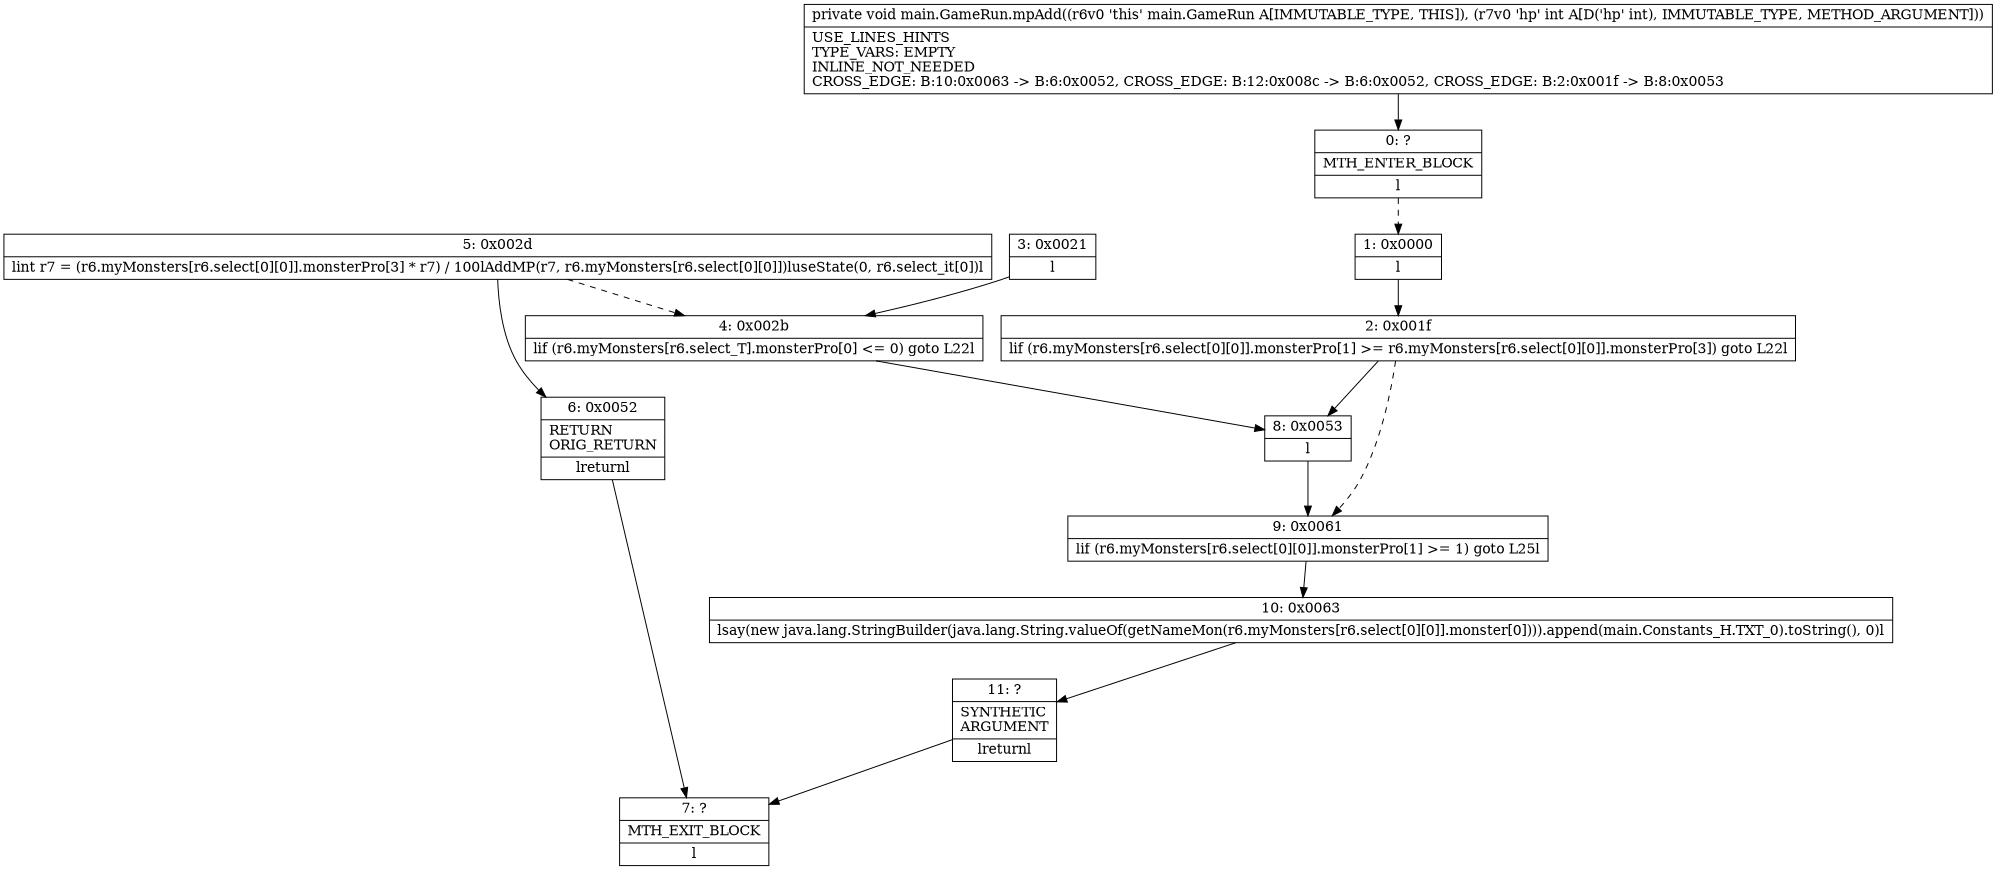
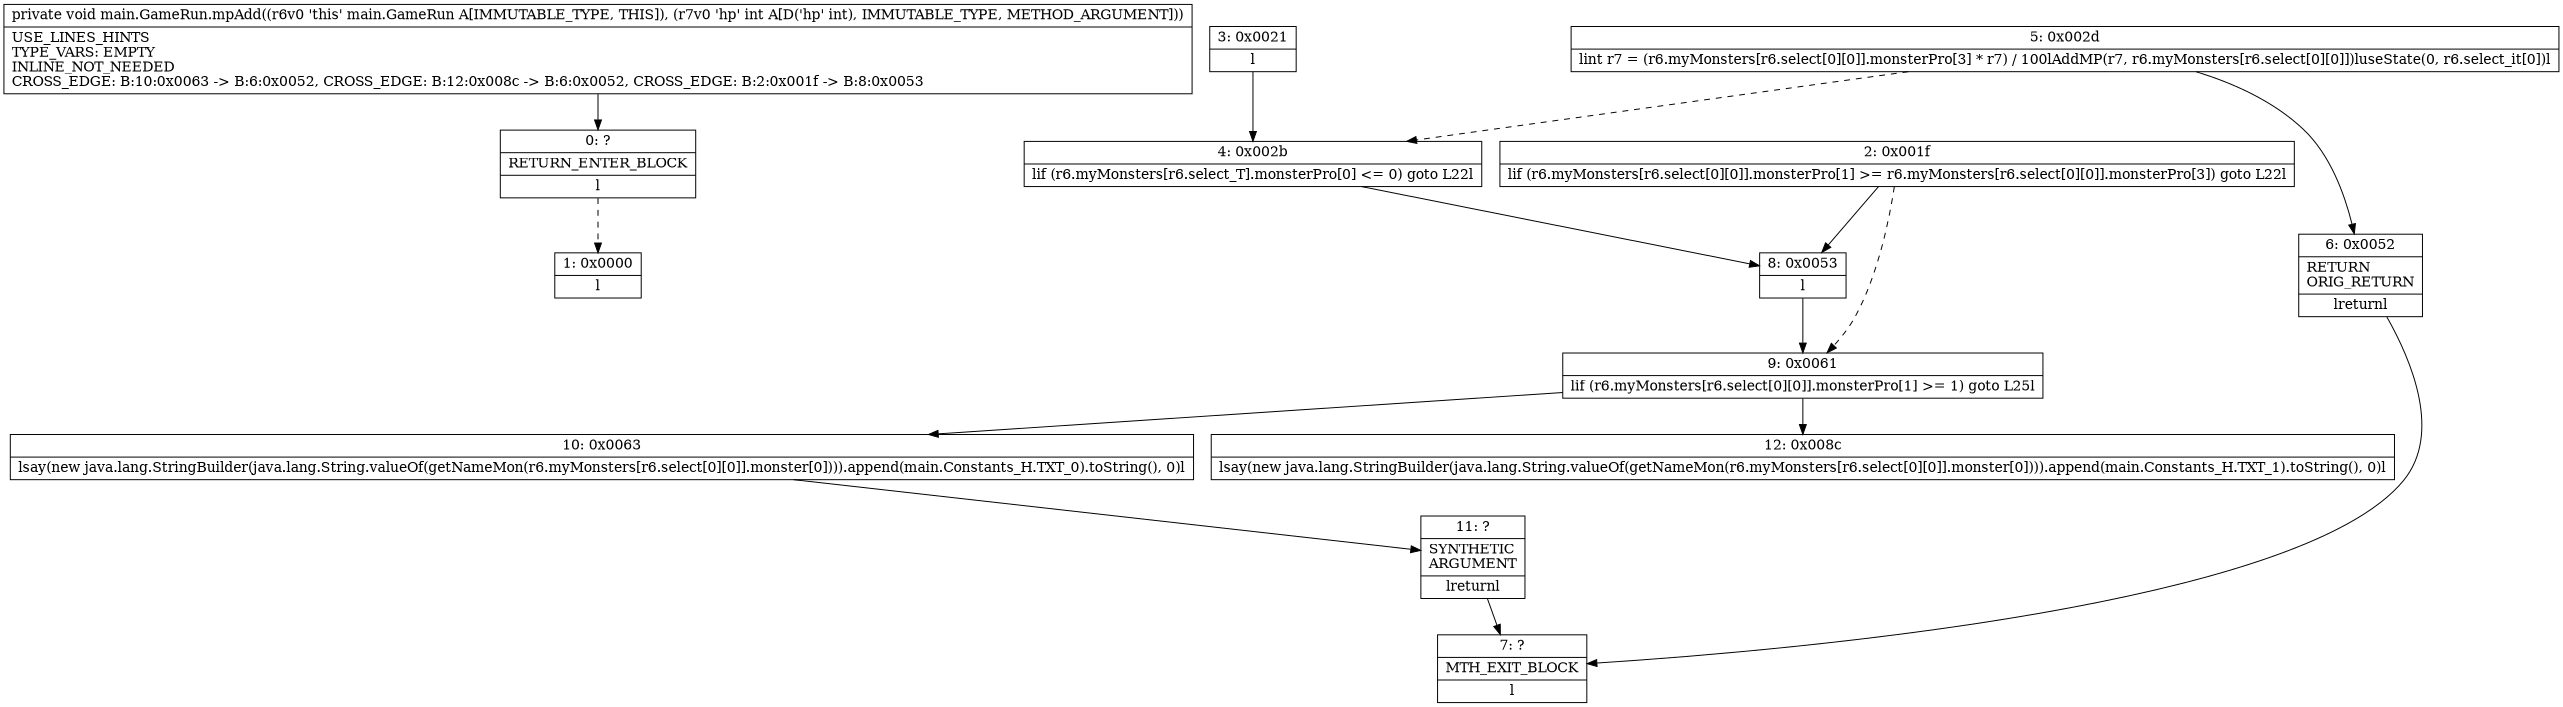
  digraph {
    node [shape=record]
-   n1 [label="{0\:\ ?|MTH_ENTER_BLOCK\l|l}"]
+   n1 [label="{0\:\ ?|RETURN_ENTER_BLOCK\l|l}"]
    n2 [label="{1\:\ 0x0000|l}"]
    n3 [label="{2\:\ 0x001f|lif (r6.myMonsters[r6.select[0][0]].monsterPro[1] \>= r6.myMonsters[r6.select[0][0]].monsterPro[3]) goto L22l}"]
    n4 [label="{8\:\ 0x0053|l}"]
    n5 [label="{9\:\ 0x0061|lif (r6.myMonsters[r6.select[0][0]].monsterPro[1] \>= 1) goto L25l}"]
    n6 [label="{3\:\ 0x0021|l}"]
    n7 [label="{4\:\ 0x002b|lif (r6.myMonsters[r6.select_T].monsterPro[0] \<= 0) goto L22l}"]
    n8 [label="{5\:\ 0x002d|lint r7 = (r6.myMonsters[r6.select[0][0]].monsterPro[3] * r7) \/ 100lAddMP(r7, r6.myMonsters[r6.select[0][0]])luseState(0, r6.select_it[0])l}"]
    n9 [label="{6\:\ 0x0052|RETURN\lORIG_RETURN\l|lreturnl}"]
    n10 [label="{7\:\ ?|MTH_EXIT_BLOCK\l|l}"]
    n11 [label="{10\:\ 0x0063|lsay(new java.lang.StringBuilder(java.lang.String.valueOf(getNameMon(r6.myMonsters[r6.select[0][0]].monster[0]))).append(main.Constants_H.TXT_0).toString(), 0)l}"]
+   n12 [label="{12\:\ 0x008c|lsay(new java.lang.StringBuilder(java.lang.String.valueOf(getNameMon(r6.myMonsters[r6.select[0][0]].monster[0]))).append(main.Constants_H.TXT_1).toString(), 0)l}"]
    n13 [label="{11\:\ ?|SYNTHETIC\lARGUMENT\l|lreturnl}"]
    n14 [label="{private void main.GameRun.mpAdd((r6v0 'this' main.GameRun A[IMMUTABLE_TYPE, THIS]), (r7v0 'hp' int A[D('hp' int), IMMUTABLE_TYPE, METHOD_ARGUMENT]))  | USE_LINES_HINTS\lTYPE_VARS: EMPTY\lINLINE_NOT_NEEDED\lCROSS_EDGE: B:10:0x0063 \-\> B:6:0x0052, CROSS_EDGE: B:12:0x008c \-\> B:6:0x0052, CROSS_EDGE: B:2:0x001f \-\> B:8:0x0053\l}"]
    n1 -> n2 [style=dashed]
-   n2 -> n3
    n3 -> n4
    n3 -> n5 [style=dashed]
    n4 -> n5
    n5 -> n11 [style=solid]
+   n5 -> n12
    n6 -> n7
    n7 -> n4
    n8 -> n7 [style=dashed]
    n8 -> n9
    n9 -> n10
    n11 -> n13
    n13 -> n10
    n14 -> n1
  }
